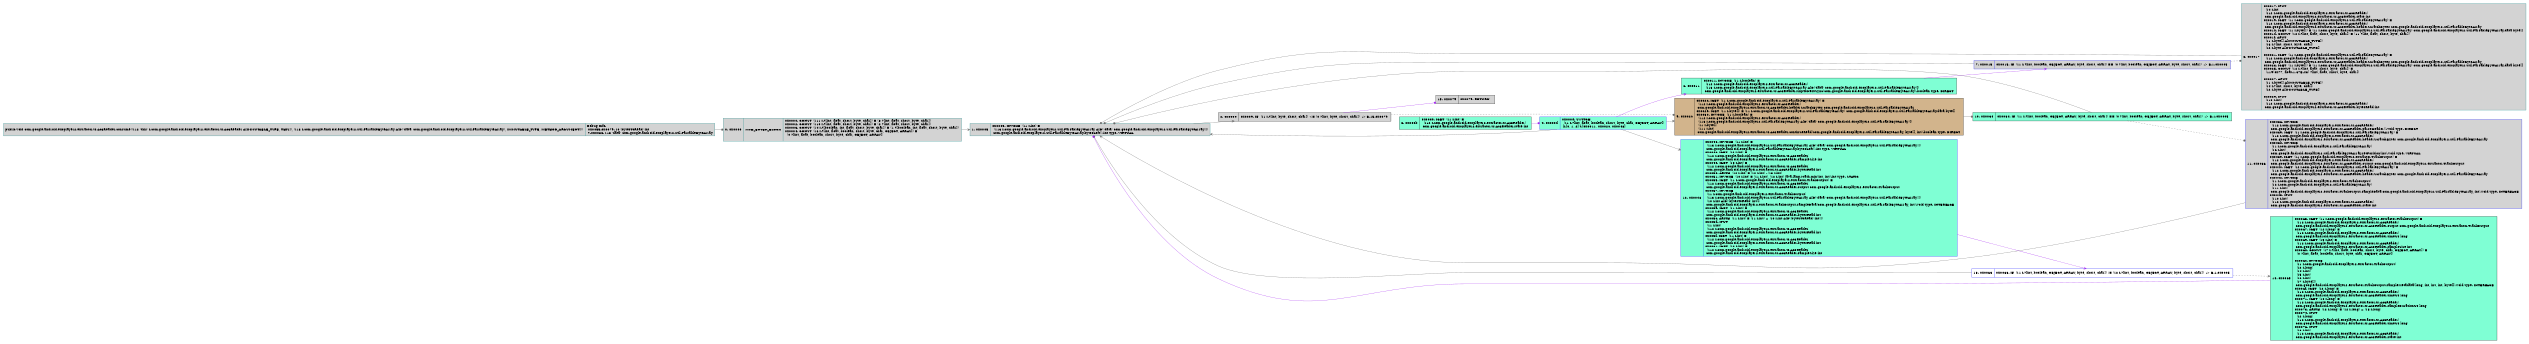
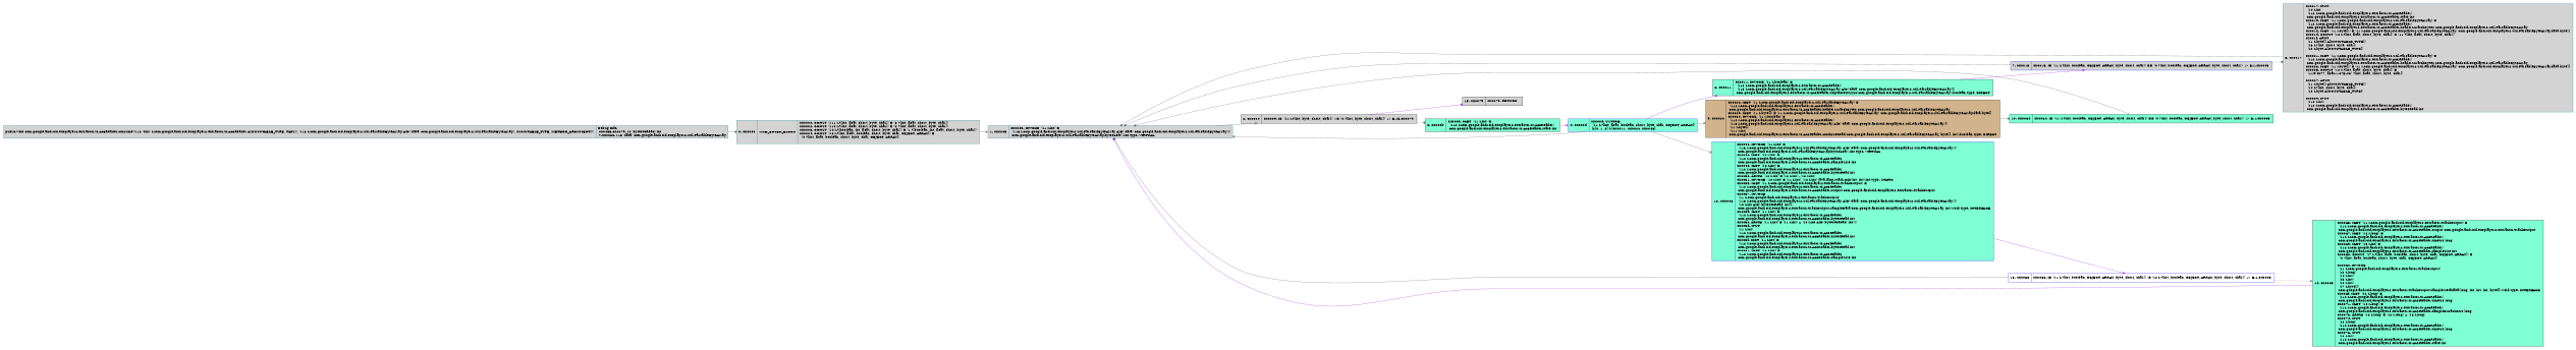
  digraph {
    rankdir=LR
    node [color=black fillcolor=lightgrey shape=record style=filled]
    edge [arrowhead=dot color=gray40]
    n1 [color=teal label="{0\:\ 0x0000|MTH_ENTER_BLOCK\l|0x0000: CONST  (r11 I:?[int, float, short, byte, char]) = (8 ?[int, float, short, byte, char]) \l0x0002: CONST  (r10 I:?[int, float, short, byte, char]) = (2 ?[int, float, short, byte, char]) \l0x0003: CONST  (r4 I:?[boolean, int, float, short, byte, char]) = (1 ?[boolean, int, float, short, byte, char]) \l0x0004: CONST  (r6 I:?[int, float, boolean, short, byte, char, OBJECT, ARRAY]) = \l  (0 ?[int, float, boolean, short, byte, char, OBJECT, ARRAY])\l \l}"]
    n2 [color=teal label="{1\:\ 0x0005|0x0005: INVOKE  (r1 I:int) = \l  (r13 I:com.google.android.exoplayer2.util.ParsableByteArray A[D('data' com.google.android.exoplayer2.util.ParsableByteArray)])\l com.google.android.exoplayer2.util.ParsableByteArray.bytesLeft():int type: VIRTUAL \l}"]
    n3 [label="{2\:\ 0x0009|0x0009: IF  (r1 I:?[int, byte, short, char]) \<= (0 ?[int, byte, short, char])  \-\> B:15:0x0079 \l}"]
    n4 [fillcolor=aquamarine label="{3\:\ 0x000b|0x000b: IGET  (r1 I:int) = \l  (r12 I:com.google.android.exoplayer2.extractor.ts.Ac3Reader)\l com.google.android.exoplayer2.extractor.ts.Ac3Reader.state int \l}"]
    n5 [label="{15\:\ 0x0079|0x0079: RETURN   \l}"]
    n6 [color=blue fillcolor=aquamarine label="{4\:\ 0x000d|0x000d: SWITCH  \l  (r1 I:?[int, float, boolean, short, byte, char, OBJECT, ARRAY])\l k:[0, 1, 2] t:[0x0011, 0x002c, 0x0048] \l}"]
    n7 [fillcolor=aquamarine label="{6\:\ 0x0011|0x0011: INVOKE  (r1 I:boolean) = \l  (r12 I:com.google.android.exoplayer2.extractor.ts.Ac3Reader)\l  (r13 I:com.google.android.exoplayer2.util.ParsableByteArray A[D('data' com.google.android.exoplayer2.util.ParsableByteArray)])\l com.google.android.exoplayer2.extractor.ts.Ac3Reader.skipToNextSync(com.google.android.exoplayer2.util.ParsableByteArray):boolean type: DIRECT \l}"]
    n8 [fillcolor=tan label="{9\:\ 0x002c|0x002c: IGET  (r1 I:com.google.android.exoplayer2.util.ParsableByteArray) = \l  (r12 I:com.google.android.exoplayer2.extractor.ts.Ac3Reader)\l com.google.android.exoplayer2.extractor.ts.Ac3Reader.headerScratchBytes com.google.android.exoplayer2.util.ParsableByteArray \l0x002e: IGET  (r1 I:byte[]) = (r1 I:com.google.android.exoplayer2.util.ParsableByteArray) com.google.android.exoplayer2.util.ParsableByteArray.data byte[] \l0x0030: INVOKE  (r1 I:boolean) = \l  (r12 I:com.google.android.exoplayer2.extractor.ts.Ac3Reader)\l  (r13 I:com.google.android.exoplayer2.util.ParsableByteArray A[D('data' com.google.android.exoplayer2.util.ParsableByteArray)])\l  (r1 I:byte[])\l  (r11 I:int)\l com.google.android.exoplayer2.extractor.ts.Ac3Reader.continueRead(com.google.android.exoplayer2.util.ParsableByteArray, byte[], int):boolean type: DIRECT \l}"]
    n9 [color=blue fillcolor=aquamarine label="{12\:\ 0x0048|0x0048: INVOKE  (r1 I:int) = \l  (r13 I:com.google.android.exoplayer2.util.ParsableByteArray A[D('data' com.google.android.exoplayer2.util.ParsableByteArray)])\l com.google.android.exoplayer2.util.ParsableByteArray.bytesLeft():int type: VIRTUAL \l0x004c: IGET  (r2 I:int) = \l  (r12 I:com.google.android.exoplayer2.extractor.ts.Ac3Reader)\l com.google.android.exoplayer2.extractor.ts.Ac3Reader.sampleSize int \l0x004e: IGET  (r3 I:int) = \l  (r12 I:com.google.android.exoplayer2.extractor.ts.Ac3Reader)\l com.google.android.exoplayer2.extractor.ts.Ac3Reader.bytesRead int \l0x0050: ARITH  (r2 I:int) = (r2 I:int) \- (r3 I:int) \l0x0051: INVOKE  (r0 I:int) = (r1 I:int), (r2 I:int) java.lang.Math.min(int, int):int type: STATIC \l0x0055: IGET  (r1 I:com.google.android.exoplayer2.extractor.TrackOutput) = \l  (r12 I:com.google.android.exoplayer2.extractor.ts.Ac3Reader)\l com.google.android.exoplayer2.extractor.ts.Ac3Reader.output com.google.android.exoplayer2.extractor.TrackOutput \l0x0057: INVOKE  \l  (r1 I:com.google.android.exoplayer2.extractor.TrackOutput)\l  (r13 I:com.google.android.exoplayer2.util.ParsableByteArray A[D('data' com.google.android.exoplayer2.util.ParsableByteArray)])\l  (r0 I:int A[D('bytesToRead' int)])\l com.google.android.exoplayer2.extractor.TrackOutput.sampleData(com.google.android.exoplayer2.util.ParsableByteArray, int):void type: INTERFACE \l0x005a: IGET  (r1 I:int) = \l  (r12 I:com.google.android.exoplayer2.extractor.ts.Ac3Reader)\l com.google.android.exoplayer2.extractor.ts.Ac3Reader.bytesRead int \l0x005c: ARITH  (r1 I:int) = (r1 I:int) + (r0 I:int A[D('bytesToRead' int)]) \l0x005d: IPUT  \l  (r1 I:int)\l  (r12 I:com.google.android.exoplayer2.extractor.ts.Ac3Reader)\l com.google.android.exoplayer2.extractor.ts.Ac3Reader.bytesRead int \l0x005f: IGET  (r1 I:int) = \l  (r12 I:com.google.android.exoplayer2.extractor.ts.Ac3Reader)\l com.google.android.exoplayer2.extractor.ts.Ac3Reader.bytesRead int \l0x0061: IGET  (r2 I:int) = \l  (r12 I:com.google.android.exoplayer2.extractor.ts.Ac3Reader)\l com.google.android.exoplayer2.extractor.ts.Ac3Reader.sampleSize int \l}"]
    n10 [color=blue label="{7\:\ 0x0015|0x0015: IF  (r1 I:?[int, boolean, OBJECT, ARRAY, byte, short, char]) == (0 ?[int, boolean, OBJECT, ARRAY, byte, short, char])  \-\> B:1:0x0005 \l}"]
    n11 [fillcolor=aquamarine label="{10\:\ 0x0034|0x0034: IF  (r1 I:?[int, boolean, OBJECT, ARRAY, byte, short, char]) == (0 ?[int, boolean, OBJECT, ARRAY, byte, short, char])  \-\> B:1:0x0005 \l}"]
    n12 [color=blue fillcolor=white label="{13\:\ 0x0063|0x0063: IF  (r1 I:?[int, boolean, OBJECT, ARRAY, byte, short, char]) != (r2 I:?[int, boolean, OBJECT, ARRAY, byte, short, char])  \-\> B:1:0x0005 \l}"]
    n13 [color=teal label="{8\:\ 0x0017|0x0017: IPUT  \l  (r4 I:int)\l  (r12 I:com.google.android.exoplayer2.extractor.ts.Ac3Reader)\l com.google.android.exoplayer2.extractor.ts.Ac3Reader.state int \l0x0019: IGET  (r1 I:com.google.android.exoplayer2.util.ParsableByteArray) = \l  (r12 I:com.google.android.exoplayer2.extractor.ts.Ac3Reader)\l com.google.android.exoplayer2.extractor.ts.Ac3Reader.headerScratchBytes com.google.android.exoplayer2.util.ParsableByteArray \l0x001b: IGET  (r1 I:byte[]) = (r1 I:com.google.android.exoplayer2.util.ParsableByteArray) com.google.android.exoplayer2.util.ParsableByteArray.data byte[] \l0x001d: CONST  (r2 I:?[int, float, short, byte, char]) = (11 ?[int, float, short, byte, char]) \l0x001f: APUT  \l  (r1 I:byte[] A[IMMUTABLE_TYPE])\l  (r6 I:?[int, short, byte, char])\l  (r2 I:byte A[IMMUTABLE_TYPE])\l \l0x0021: IGET  (r1 I:com.google.android.exoplayer2.util.ParsableByteArray) = \l  (r12 I:com.google.android.exoplayer2.extractor.ts.Ac3Reader)\l com.google.android.exoplayer2.extractor.ts.Ac3Reader.headerScratchBytes com.google.android.exoplayer2.util.ParsableByteArray \l0x0023: IGET  (r1 I:byte[]) = (r1 I:com.google.android.exoplayer2.util.ParsableByteArray) com.google.android.exoplayer2.util.ParsableByteArray.data byte[] \l0x0025: CONST  (r2 I:?[int, float, short, byte, char]) = \l  (119(0x77, float:1.67E\-43) ?[int, float, short, byte, char])\l \l0x0027: APUT  \l  (r1 I:byte[] A[IMMUTABLE_TYPE])\l  (r4 I:?[int, short, byte, char])\l  (r2 I:byte A[IMMUTABLE_TYPE])\l \l0x0029: IPUT  \l  (r10 I:int)\l  (r12 I:com.google.android.exoplayer2.extractor.ts.Ac3Reader)\l com.google.android.exoplayer2.extractor.ts.Ac3Reader.bytesRead int \l}"]
-   n14 [color=blue label="{11\:\ 0x0036|0x0036: INVOKE  \l  (r12 I:com.google.android.exoplayer2.extractor.ts.Ac3Reader)\l com.google.android.exoplayer2.extractor.ts.Ac3Reader.parseHeader():void type: DIRECT \l0x0039: IGET  (r1 I:com.google.android.exoplayer2.util.ParsableByteArray) = \l  (r12 I:com.google.android.exoplayer2.extractor.ts.Ac3Reader)\l com.google.android.exoplayer2.extractor.ts.Ac3Reader.headerScratchBytes com.google.android.exoplayer2.util.ParsableByteArray \l0x003b: INVOKE  \l  (r1 I:com.google.android.exoplayer2.util.ParsableByteArray)\l  (r6 I:int)\l com.google.android.exoplayer2.util.ParsableByteArray.setPosition(int):void type: VIRTUAL \l0x003e: IGET  (r1 I:com.google.android.exoplayer2.extractor.TrackOutput) = \l  (r12 I:com.google.android.exoplayer2.extractor.ts.Ac3Reader)\l com.google.android.exoplayer2.extractor.ts.Ac3Reader.output com.google.android.exoplayer2.extractor.TrackOutput \l0x0040: IGET  (r2 I:com.google.android.exoplayer2.util.ParsableByteArray) = \l  (r12 I:com.google.android.exoplayer2.extractor.ts.Ac3Reader)\l com.google.android.exoplayer2.extractor.ts.Ac3Reader.headerScratchBytes com.google.android.exoplayer2.util.ParsableByteArray \l0x0042: INVOKE  \l  (r1 I:com.google.android.exoplayer2.extractor.TrackOutput)\l  (r2 I:com.google.android.exoplayer2.util.ParsableByteArray)\l  (r11 I:int)\l com.google.android.exoplayer2.extractor.TrackOutput.sampleData(com.google.android.exoplayer2.util.ParsableByteArray, int):void type: INTERFACE \l0x0045: IPUT  \l  (r10 I:int)\l  (r12 I:com.google.android.exoplayer2.extractor.ts.Ac3Reader)\l com.google.android.exoplayer2.extractor.ts.Ac3Reader.state int \l}"]
    n15 [fillcolor=aquamarine label="{14\:\ 0x0065|0x0065: IGET  (r1 I:com.google.android.exoplayer2.extractor.TrackOutput) = \l  (r12 I:com.google.android.exoplayer2.extractor.ts.Ac3Reader)\l com.google.android.exoplayer2.extractor.ts.Ac3Reader.output com.google.android.exoplayer2.extractor.TrackOutput \l0x0067: IGET  (r2 I:long) = \l  (r12 I:com.google.android.exoplayer2.extractor.ts.Ac3Reader)\l com.google.android.exoplayer2.extractor.ts.Ac3Reader.timeUs long \l0x0069: IGET  (r5 I:int) = \l  (r12 I:com.google.android.exoplayer2.extractor.ts.Ac3Reader)\l com.google.android.exoplayer2.extractor.ts.Ac3Reader.sampleSize int \l0x006b: CONST  (r7 I:?[int, float, boolean, short, byte, char, OBJECT, ARRAY]) = \l  (0 ?[int, float, boolean, short, byte, char, OBJECT, ARRAY])\l \l0x006c: INVOKE  \l  (r1 I:com.google.android.exoplayer2.extractor.TrackOutput)\l  (r2 I:long)\l  (r4 I:int)\l  (r5 I:int)\l  (r6 I:int)\l  (r7 I:byte[])\l com.google.android.exoplayer2.extractor.TrackOutput.sampleMetadata(long, int, int, int, byte[]):void type: INTERFACE \l0x006f: IGET  (r2 I:long) = \l  (r12 I:com.google.android.exoplayer2.extractor.ts.Ac3Reader)\l com.google.android.exoplayer2.extractor.ts.Ac3Reader.timeUs long \l0x0071: IGET  (r8 I:long) = \l  (r12 I:com.google.android.exoplayer2.extractor.ts.Ac3Reader)\l com.google.android.exoplayer2.extractor.ts.Ac3Reader.sampleDurationUs long \l0x0073: ARITH  (r2 I:long) = (r2 I:long) + (r8 I:long) \l0x0074: IPUT  \l  (r2 I:long)\l  (r12 I:com.google.android.exoplayer2.extractor.ts.Ac3Reader)\l com.google.android.exoplayer2.extractor.ts.Ac3Reader.timeUs long \l0x0076: IPUT  \l  (r6 I:int)\l  (r12 I:com.google.android.exoplayer2.extractor.ts.Ac3Reader)\l com.google.android.exoplayer2.extractor.ts.Ac3Reader.state int \l}"]
    n16 [color=teal label="{public void com.google.android.exoplayer2.extractor.ts.Ac3Reader.consume((r12 'this' I:com.google.android.exoplayer2.extractor.ts.Ac3Reader A[IMMUTABLE_TYPE, THIS]), (r13 I:com.google.android.exoplayer2.util.ParsableByteArray A[D('data' com.google.android.exoplayer2.util.ParsableByteArray), IMMUTABLE_TYPE, METHOD_ARGUMENT]))  | Debug Info:\l  0x0055\-0x0079: r0 'bytesToRead' int\l  ?\-0x0083: r13 'data' com.google.android.exoplayer2.util.ParsableByteArray\l}"]
    n1 -> n2 [arrowhead=vee]
    n2 -> n3 [arrowhead=vee]
-   n3 -> n8 [style=dashed]
+   n3 -> n4 [style=dashed]
    n3 -> n5 [color=purple]
-   n4 -> n6 [color=purple]
+   n4 -> n6 [arrowhead=vee color=purple]
    n6 -> n2 [arrowhead=vee]
    n6 -> n7 [arrowhead=vee color=purple]
    n6 -> n8 [arrowhead=vee]
    n6 -> n9 [arrowhead=vee]
    n7 -> n10 [arrowhead=vee color=purple]
    n8 -> n11
    n9 -> n12 [arrowhead=vee color=purple]
    n10 -> n2
    n10 -> n13 [style=dashed]
    n11 -> n2
-   n11 -> n14 [style=dashed]
    n12 -> n2
    n12 -> n15 [arrowhead=vee style=dashed]
    n13 -> n2
-   n14 -> n2 [arrowhead=vee]
    n15 -> n2 [color=purple]
    n16 -> n1
  }
